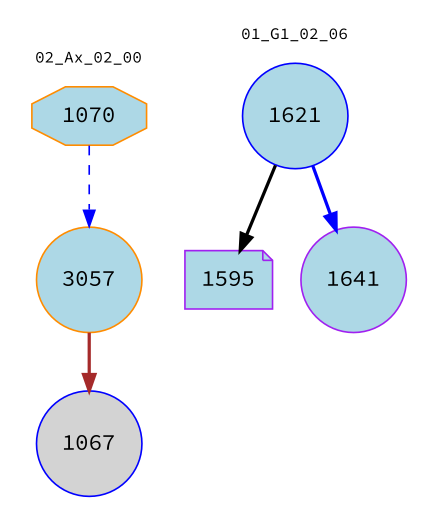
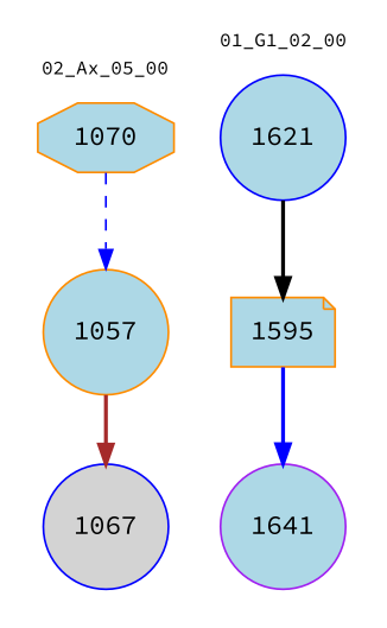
  digraph {
    fontname="Source Code Pro"
    node [color=darkorange fillcolor=lightblue fontname="Source Code Pro" shape=circle style=filled]
    edge [color=blue fontname="Source Code Pro" style=bold]
    n1 [label=1070 shape=octagon]
-   n2 [label=3057]
+   n2 [label=1057]
    n3 [color=blue fillcolor=lightgrey label=1067]
    n4 [color=blue label=1621]
-   n5 [color=purple label=1595 shape=note]
+   n5 [label=1595 shape=note]
    n6 [color=purple label=1641]
    subgraph cluster_1 {
      color=white
      fontsize=10
-     label="02_Ax_02_00"
+     label="02_Ax_05_00"
      n1
      n2
      n3
    }
    subgraph cluster_2 {
      color=white
      fontsize=10
-     label="01_G1_02_06"
+     label="01_G1_02_00"
      n4
      n5
      n6
    }
    n1 -> n2 [style=dashed]
    n2 -> n3 [color=brown]
    n4 -> n5 [color=black]
-   n4 -> n6
+   n5 -> n6
  }
